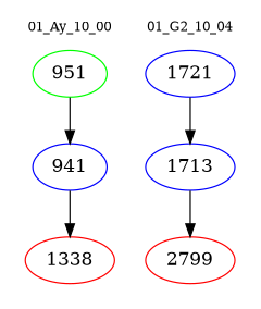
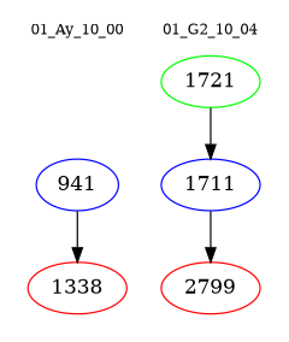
  digraph {
    node [color=green]
    edge [color=black]
-   n1 [label=951]
    n2 [color=blue label=941]
    n3 [color=red label=1338]
-   n4 [color=blue label=1721]
-   n5 [color=blue label=1713]
+   n4 [label=1721]
+   n5 [color=blue label=1711]
    n6 [color=red label=2799]
    subgraph cluster_1 {
      color=white
      fontsize=10
      label="01_Ay_10_00"
-     n1
      n2
      n3
    }
    subgraph cluster_2 {
      color=white
      fontsize=10
      label="01_G2_10_04"
      n4
      n5
      n6
    }
-   n1 -> n2
    n2 -> n3
    n4 -> n5
    n5 -> n6
  }
